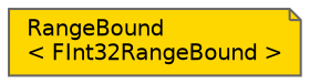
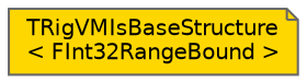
  digraph {
    rankdir=LR
-   n1 [color=grey40 fillcolor=gold fontname=Helvetica fontsize=10 height=0.2 label="RangeBound\l\< FInt32RangeBound \>" shape=note style=filled width=0.4]
+   n1 [color=grey40 fillcolor=gold fontname=Helvetica fontsize=10 height=0.2 label="TRigVMIsBaseStructure\l\< FInt32RangeBound \>" shape=note style=filled width=0.4]
  }
